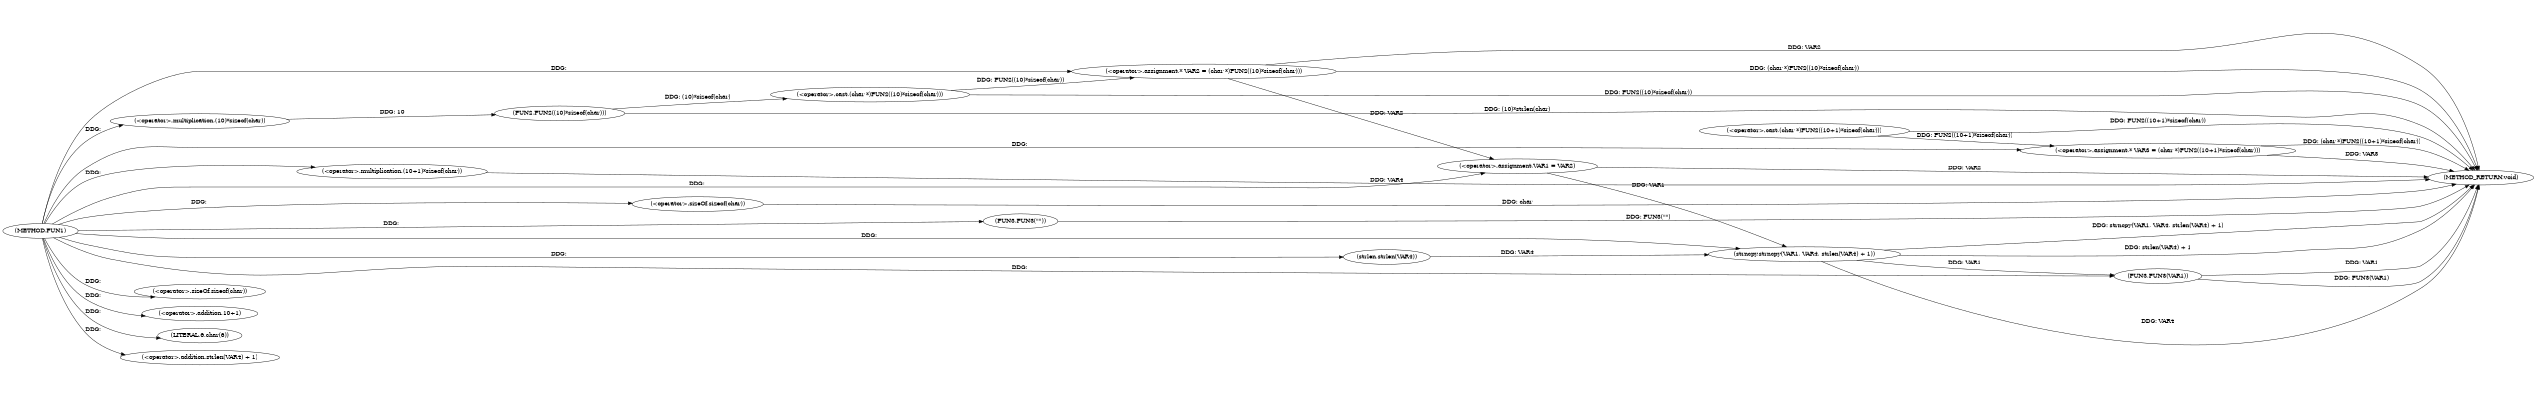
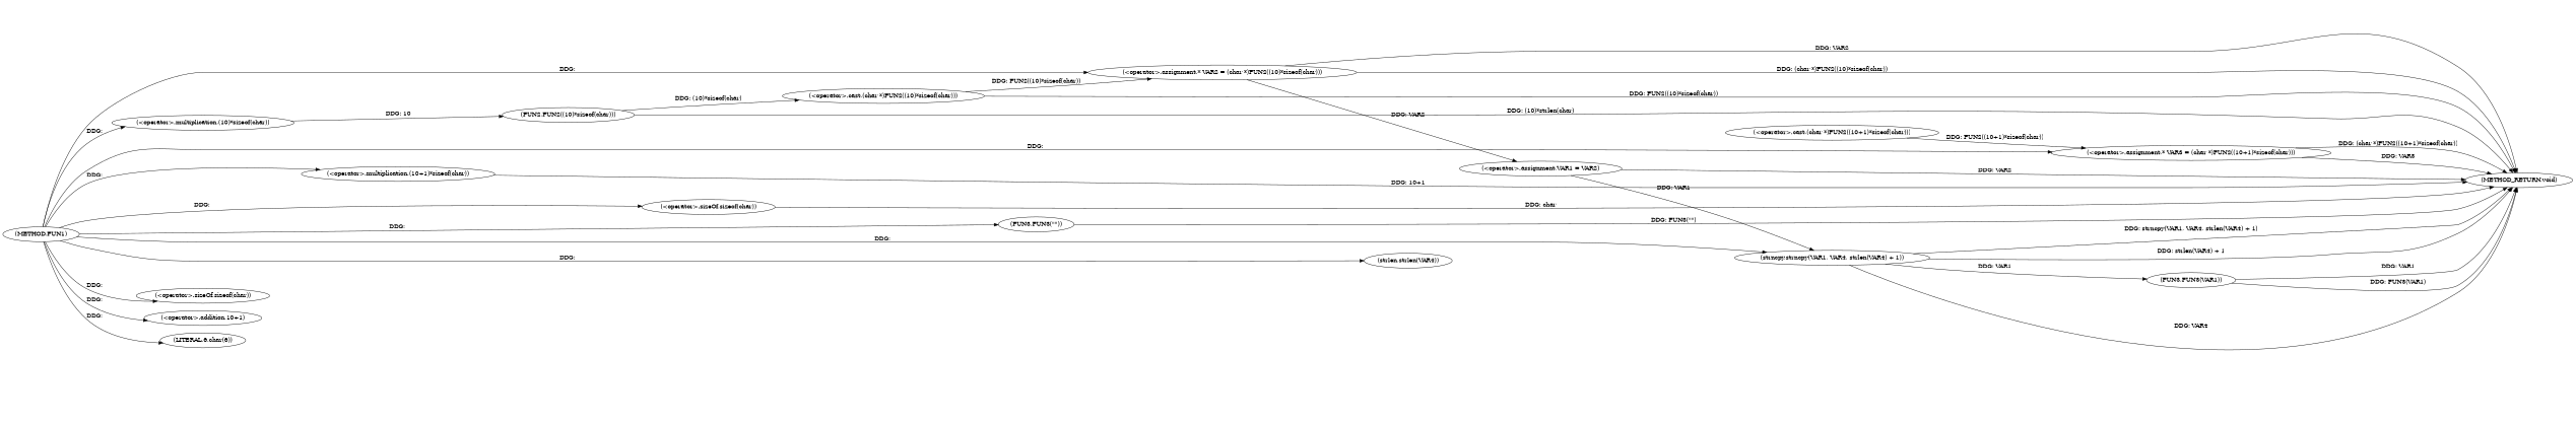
  digraph {
    rankdir=LR
    n1 [label="(METHOD,FUN1)"]
    n2 [label="(<operator>.assignment,* VAR2 = (char *)FUN2((10)*sizeof(char)))"]
    n3 [label="(<operator>.multiplication,(10)*sizeof(char))"]
    n4 [label="(<operator>.sizeOf,sizeof(char))"]
    n5 [label="(<operator>.assignment,* VAR3 = (char *)FUN2((10+1)*sizeof(char)))"]
    n6 [label="(<operator>.multiplication,(10+1)*sizeof(char))"]
    n7 [label="(<operator>.addition,10+1)"]
    n8 [label="(<operator>.sizeOf,sizeof(char))"]
    n9 [label="(LITERAL,6,char(6))"]
    n10 [label="(<operator>.assignment,VAR1 = VAR2)"]
    n11 [label="(FUN3,FUN3(\"\"))"]
    n12 [label="(strncpy,strncpy(VAR1, VAR4, strlen(VAR4) + 1))"]
-   n13 [label="(<operator>.addition,strlen(VAR4) + 1)"]
    n14 [label="(strlen,strlen(VAR4))"]
    n15 [label="(FUN3,FUN3(VAR1))"]
    n16 [label="(METHOD_RETURN,void)"]
    n17 [label="(FUN2,FUN2((10)*sizeof(char)))"]
    n18 [label="(<operator>.cast,(char *)FUN2((10)*sizeof(char)))"]
    n19 [label="(<operator>.cast,(char *)FUN2((10+1)*sizeof(char)))"]
    n1 -> n2 [label="DDG: "]
    n1 -> n3 [label="DDG: "]
    n1 -> n4 [label="DDG: "]
    n1 -> n5 [label="DDG: "]
    n1 -> n6 [label="DDG: "]
    n1 -> n7 [label="DDG: "]
    n1 -> n8 [label="DDG: "]
    n1 -> n9 [label="DDG: "]
-   n1 -> n10 [label="DDG: "]
    n1 -> n11 [label="DDG: "]
    n1 -> n12 [label="DDG: "]
-   n1 -> n13 [label="DDG: "]
    n1 -> n14 [label="DDG: "]
-   n1 -> n15 [label="DDG: "]
    n2 -> n10 [label="DDG: VAR2"]
    n2 -> n16 [label="DDG: VAR2"]
    n2 -> n16 [label="DDG: (char *)FUN2((10)*sizeof(char))"]
    n3 -> n17 [label="DDG: 10"]
    n5 -> n16 [label="DDG: VAR3"]
    n5 -> n16 [label="DDG: (char *)FUN2((10+1)*sizeof(char))"]
-   n6 -> n16 [label="DDG: VAR4"]
+   n6 -> n16 [label="DDG: 10+1"]
    n8 -> n16 [label="DDG: char"]
    n10 -> n12 [label="DDG: VAR1"]
    n10 -> n16 [label="DDG: VAR2"]
    n11 -> n16 [label="DDG: FUN3(\"\")"]
    n12 -> n15 [label="DDG: VAR1"]
    n12 -> n16 [label="DDG: strncpy(VAR1, VAR4, strlen(VAR4) + 1)"]
    n12 -> n16 [label="DDG: strlen(VAR4) + 1"]
    n12 -> n16 [label="DDG: VAR4"]
-   n14 -> n12 [label="DDG: VAR4"]
    n15 -> n16 [label="DDG: FUN3(VAR1)"]
    n15 -> n16 [label="DDG: VAR1"]
    n17 -> n16 [label="DDG: (10)*strlen(char)"]
    n17 -> n18 [label="DDG: (10)*sizeof(char)"]
    n18 -> n2 [label="DDG: FUN2((10)*sizeof(char))"]
    n18 -> n16 [label="DDG: FUN2((10)*sizeof(char))"]
    n19 -> n5 [label="DDG: FUN2((10+1)*sizeof(char))"]
-   n19 -> n16 [label="DDG: FUN2((10+1)*sizeof(char))"]
  }
